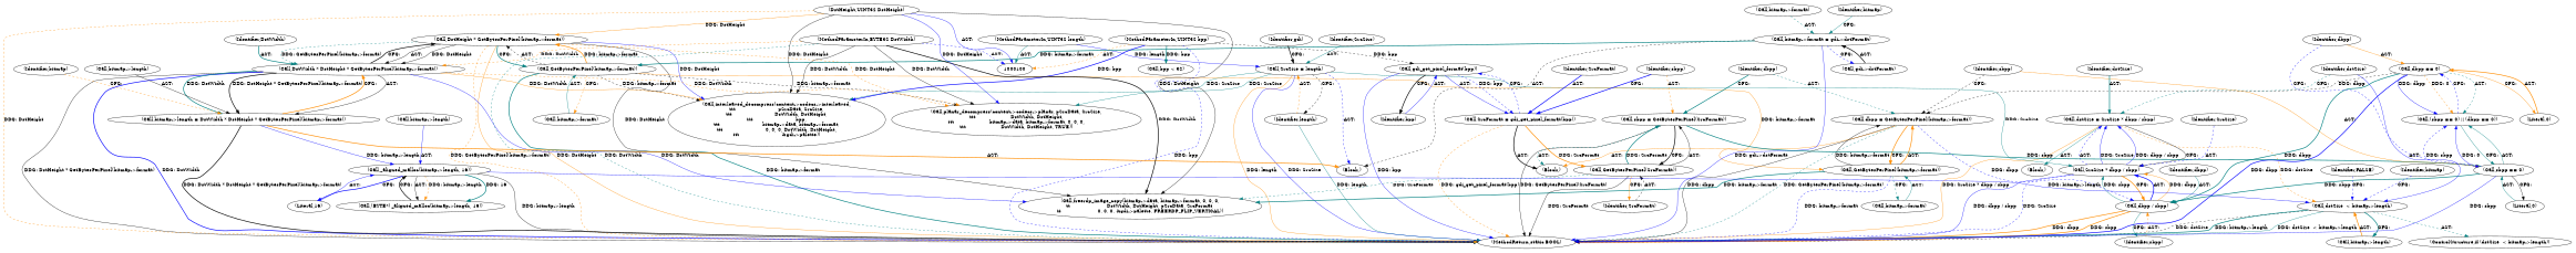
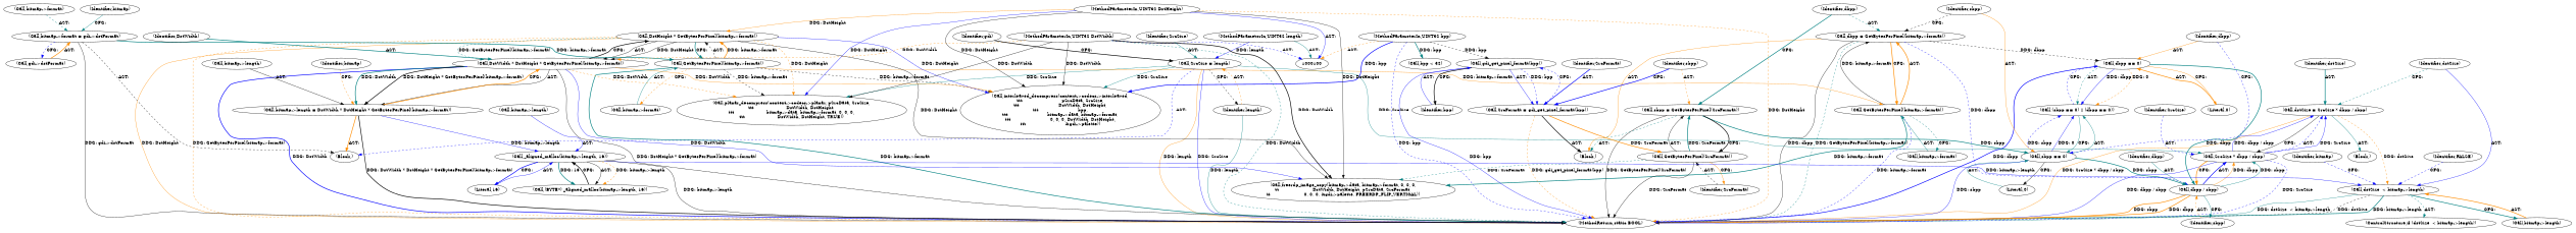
  digraph {
    edge [color=teal style=solid]
    n1 [label="(Call,dstSize  < bitmap->length)"]
    n2 [label="(ControlStructure,if (dstSize  < bitmap->length))"]
    n3 [label="(MethodReturn,static BOOL)"]
    n4 [label="(Call,bitmap->length)"]
    n5 [label="(Call,dstSize = SrcSize * dbpp / sbpp)"]
    n6 [label="(Call,SrcSize * dbpp / sbpp)"]
    n7 [label="(Block,)"]
    n8 [label="(Call,dbpp / sbpp)"]
    n9 [label="(Identifier,sbpp)"]
    n10 [label="(Call,SrcSize = length)"]
    n11 [label="(Identifier,length)"]
    n12 [label="(Block,)"]
    n13 [label="(Call,planar_decompress(context->codecs->planar, pSrcData, SrcSize,\n\t\t\t                       DstWidth, DstHeight,\n\t\t\t                       bitmap->data, bitmap->format, 0, 0, 0,\n\t\t\t                       DstWidth, DstHeight, TRUE))"]
    n14 [label="(Call,interleaved_decompress(context->codecs->interleaved,\n\t\t\t                            pSrcData, SrcSize,\n\t\t\t                            DstWidth, DstHeight,\n\t\t\t                            bpp,\n\t\t\t                            bitmap->data, bitmap->format,\n\t\t\t                            0, 0, 0, DstWidth, DstHeight,\n\t\t\t                            &gdi->palette))"]
    n15 [label="(MethodParameterIn,UINT32 length)"]
    1000100
    n17 [label="(Call,dbpp == 0)"]
    n18 [label="(Call,(sbpp == 0) || (dbpp == 0))"]
    n19 [label="(Literal,0)"]
    n20 [label="(Call,sbpp == 0)"]
    n21 [label="(Call,dbpp = GetBytesPerPixel(bitmap->format))"]
    n22 [label="(Call,GetBytesPerPixel(bitmap->format))"]
    n23 [label="(Block,)"]
    n24 [label="(Call,freerdp_image_copy(bitmap->data, bitmap->format, 0, 0, 0,\n\t\t                        DstWidth, DstHeight, pSrcData, SrcFormat,\n\t\t                        0, 0, 0, &gdi->palette, FREERDP_FLIP_VERTICAL))"]
    n25 [label="(Call,bitmap->format)"]
    n26 [label="(Call,GetBytesPerPixel(bitmap->format))"]
    n27 [label="(Call,DstHeight * GetBytesPerPixel(bitmap->format))"]
    n28 [label="(Call,bitmap->format)"]
    n29 [label="(Call,DstWidth * DstHeight * GetBytesPerPixel(bitmap->format))"]
    n30 [label="(Call,bitmap->format = gdi->dstFormat)"]
    n31 [label="(Call,gdi->dstFormat)"]
    n32 [label="(Literal,0)"]
    n33 [label="(Call,sbpp = GetBytesPerPixel(SrcFormat))"]
    n34 [label="(Call,GetBytesPerPixel(SrcFormat))"]
    n35 [label="(Identifier,SrcFormat)"]
    n36 [label="(Call,SrcFormat = gdi_get_pixel_format(bpp))"]
    n37 [label="(Call,gdi_get_pixel_format(bpp))"]
    n38 [label="(Identifier,bpp)"]
    n39 [label="(MethodParameterIn,UINT32 bpp)"]
    n40 [label="(Call,bpp < 32)"]
    n41 [label="(Call,_aligned_malloc(bitmap->length, 16))"]
    n42 [label="(Call,(BYTE*) _aligned_malloc(bitmap->length, 16))"]
    n43 [label="(Literal,16)"]
    n44 [label="(Call,bitmap->length = DstWidth * DstHeight * GetBytesPerPixel(bitmap->format))"]
-   n45 [label="(MethodParameterIn,BYTE32 DstWidth)"]
-   n46 [label="(DstHeight,UINT32 DstHeight)"]
+   n45 [label="(MethodParameterIn,UINT32 DstWidth)"]
+   n46 [label="(MethodParameterIn,UINT32 DstHeight)"]
    n47 [label="(Identifier,gdi)"]
    n48 [label="(Identifier,DstWidth)"]
    n49 [label="(Identifier,dbpp)"]
    n50 [label="(Identifier,SrcSize)"]
    n51 [label="(Identifier,sbpp)"]
    n52 [label="(Identifier,dbpp)"]
    n53 [label="(Call,bitmap->format)"]
    n54 [label="(Identifier,dstSize)"]
    n55 [label="(Identifier,FALSE)"]
    n56 [label="(Identifier,SrcSize)"]
    n57 [label="(Identifier,bitmap)"]
    n58 [label="(Identifier,dbpp)"]
    n59 [label="(Identifier,bitmap)"]
    n60 [label="(Identifier,dstSize)"]
    n61 [label="(Call,bitmap->length)"]
    n62 [label="(Identifier,sbpp)"]
    n63 [label="(Identifier,bitmap)"]
    n64 [label="(Identifier,SrcFormat)"]
    n65 [label="(Call,bitmap->length)"]
    n1 -> n2 [label="AST: " style=dashed]
    n1 -> n3 [label="DDG: dstSize  < bitmap->length"]
    n1 -> n3 [color=black label="DDG: dstSize" style=dashed]
    n1 -> n3 [label="DDG: bitmap->length" style=bold]
    n1 -> n4 [label="CFG: " style=bold]
    n4 -> n1 [color=darkorange label="AST: " style=bold]
    n5 -> n1 [color=darkorange label="DDG: dstSize" style=dashed]
    n5 -> n3 [color=darkorange label="DDG: SrcSize * dbpp / sbpp"]
    n5 -> n6 [color=black label="CFG: "]
    n5 -> n7 [label="AST: "]
    n6 -> n3 [color=blue label="DDG: dbpp / sbpp"]
    n6 -> n3 [color=blue label="DDG: SrcSize" style=dashed]
    n6 -> n5 [color=blue label="AST: " style=dashed]
    n6 -> n5 [color=blue label="DDG: SrcSize"]
    n6 -> n5 [color=blue label="DDG: dbpp / sbpp"]
    n6 -> n8 [color=darkorange label="CFG: " style=bold]
    n8 -> n3 [color=darkorange label="DDG: dbpp" style=bold]
    n8 -> n3 [color=darkorange label="DDG: sbpp" style=bold]
    n8 -> n6 [color=blue label="AST: " style=bold]
    n8 -> n6 [color=darkorange label="DDG: dbpp"]
    n8 -> n6 [label="DDG: sbpp"]
    n8 -> n9 [label="CFG: "]
    n9 -> n8 [color=darkorange label="AST: " style=dashed]
    n10 -> n3 [color=darkorange label="DDG: length"]
    n10 -> n3 [color=blue label="DDG: SrcSize"]
    n10 -> n6 [label="DDG: SrcSize"]
    n10 -> n11 [color=black label="CFG: " style=dashed]
    n10 -> n12 [color=blue label="AST: " style=dashed]
    n10 -> n13 [label="DDG: SrcSize"]
    n10 -> n14 [label="DDG: SrcSize"]
    n11 -> n3 [label="DDG: length"]
    n11 -> n10 [color=darkorange label="AST: " style=dashed]
    n15 -> n10 [color=blue label="DDG: length"]
    n15 -> 1000100 [label="AST: "]
    n17 -> n3 [color=blue label="DDG: dbpp" style=bold]
    n17 -> n8 [label="DDG: dbpp" style=bold]
    n17 -> n18 [label="AST: " style=dashed]
    n17 -> n18 [color=blue label="DDG: dbpp"]
    n17 -> n18 [color=darkorange label="DDG: 0" style=dashed]
    n17 -> n19 [color=darkorange label="CFG: "]
    n18 -> n17 [color=blue label="CFG: " style=dashed]
    n18 -> n20 [label="CFG: "]
    n19 -> n17 [color=darkorange label="AST: " style=bold]
    n20 -> n3 [color=blue label="DDG: sbpp"]
    n20 -> n8 [label="DDG: sbpp" style=bold]
    n20 -> n18 [label="AST: "]
    n20 -> n18 [color=blue label="DDG: sbpp" style=dashed]
    n20 -> n18 [color=blue label="DDG: 0"]
    n20 -> n32 [color=black label="CFG: "]
    n21 -> n3 [label="DDG: GetBytesPerPixel(bitmap->format)" style=dashed]
    n21 -> n3 [color=black label="DDG: dbpp"]
    n21 -> n8 [color=blue label="DDG: dbpp" style=dashed]
-   n17 -> n21 [color=black label="DDG: dbpp" style=dashed]
+   n21 -> n17 [color=black label="DDG: dbpp" style=dashed]
    n21 -> n22 [color=darkorange label="CFG: " style=bold]
    n21 -> n23 [color=darkorange label="AST: "]
    n22 -> n3 [color=blue label="DDG: bitmap->format" style=dashed]
    n22 -> n21 [color=darkorange label="AST: " style=bold]
    n22 -> n21 [color=black label="DDG: bitmap->format"]
    n22 -> n24 [label="DDG: bitmap->format" style=bold]
    n22 -> n25 [label="CFG: " style=dashed]
    n25 -> n22 [label="AST: "]
    n26 -> n3 [label="DDG: bitmap->format" style=bold]
    n26 -> n13 [color=black label="DDG: bitmap->format" style=dashed]
    n26 -> n14 [color=black label="DDG: bitmap->format" style=dashed]
    n26 -> n22 [color=darkorange label="DDG: bitmap->format"]
    n26 -> n27 [color=black label="AST: " style=dashed]
    n26 -> n27 [color=darkorange label="DDG: bitmap->format" style=bold]
    n26 -> n28 [color=darkorange label="CFG: " style=dashed]
    n27 -> n3 [color=darkorange label="DDG: GetBytesPerPixel(bitmap->format)" style=dashed]
    n27 -> n3 [color=darkorange label="DDG: DstHeight"]
    n27 -> n13 [color=darkorange label="DDG: DstHeight" style=dashed]
    n27 -> n14 [color=blue label="DDG: DstHeight"]
    n27 -> n24 [color=black label="DDG: DstHeight"]
    n27 -> n26 [label="CFG: " style=bold]
    n27 -> n29 [color=black label="AST: "]
    n27 -> n29 [color=black label="DDG: DstHeight"]
    n27 -> n29 [label="DDG: GetBytesPerPixel(bitmap->format)" style=dashed]
    n28 -> n26 [label="AST: "]
    n29 -> n3 [color=black label="DDG: DstHeight * GetBytesPerPixel(bitmap->format)"]
    n29 -> n3 [color=blue label="DDG: DstWidth" style=bold]
    n29 -> n13 [color=darkorange label="DDG: DstWidth" style=dashed]
    n29 -> n14 [color=darkorange label="DDG: DstWidth"]
    n29 -> n24 [color=blue label="DDG: DstWidth"]
    n29 -> n27 [color=black label="CFG: " style=bold]
    n29 -> n44 [color=black label="AST: "]
    n29 -> n44 [label="DDG: DstWidth" style=bold]
    n29 -> n44 [color=black label="DDG: DstHeight * GetBytesPerPixel(bitmap->format)" style=bold]
-   n30 -> n3 [color=blue label="DDG: gdi->dstFormat"]
+   n30 -> n3 [color=black label="DDG: gdi->dstFormat"]
    n30 -> n12 [color=black label="AST: " style=dashed]
    n30 -> n26 [label="DDG: bitmap->format" style=bold]
    n30 -> n31 [color=blue label="CFG: " style=dashed]
-   n31 -> n30 [color=black label="AST: " style=bold]
+   n31 -> n30 [color=darkorange label="AST: " style=bold]
    n32 -> n20 [label="AST: "]
    n33 -> n3 [color=black label="DDG: GetBytesPerPixel(SrcFormat)"]
    n33 -> n20 [label="DDG: sbpp" style=bold]
    n33 -> n23 [label="AST: " style=dashed]
    n33 -> n34 [color=black label="CFG: " style=bold]
    n34 -> n3 [color=black label="DDG: SrcFormat"]
    n34 -> n24 [label="DDG: SrcFormat" style=dashed]
    n34 -> n33 [color=black label="AST: "]
    n34 -> n33 [label="DDG: SrcFormat" style=bold]
    n34 -> n35 [color=darkorange label="CFG: "]
    n35 -> n34 [color=black label="AST: " style=dashed]
    n36 -> n3 [color=darkorange label="DDG: gdi_get_pixel_format(bpp)" style=dashed]
    n36 -> n23 [color=black label="AST: " style=bold]
    n36 -> n34 [color=darkorange label="DDG: SrcFormat" style=bold]
    n36 -> n37 [color=blue label="CFG: " style=dashed]
    n37 -> n3 [color=blue label="DDG: bpp"]
    n37 -> n36 [color=blue label="AST: "]
    n37 -> n36 [color=blue label="DDG: bpp" style=dashed]
    n37 -> n38 [color=black label="CFG: " style=bold]
    n38 -> n37 [color=blue label="AST: "]
    n39 -> n3 [color=blue label="DDG: bpp" style=dashed]
    n39 -> n14 [color=blue label="DDG: bpp" style=bold]
    n39 -> 1000100 [color=darkorange label="AST: " style=dashed]
    n39 -> n37 [color=black label="DDG: bpp" style=dashed]
    n39 -> n40 [label="DDG: bpp" style=bold]
    n41 -> n1 [color=blue label="DDG: bitmap->length"]
    n41 -> n3 [color=black label="DDG: bitmap->length"]
    n41 -> n42 [color=black label="AST: "]
    n41 -> n42 [color=darkorange label="DDG: bitmap->length" style=dashed]
    n41 -> n42 [label="DDG: 16" style=bold]
    n41 -> n43 [color=blue label="CFG: " style=bold]
    n42 -> n41 [color=black label="CFG: " style=bold]
    n43 -> n41 [color=blue label="AST: "]
    n44 -> n3 [color=black label="DDG: DstWidth * DstHeight * GetBytesPerPixel(bitmap->format)" style=bold]
    n44 -> n12 [color=darkorange label="AST: " style=bold]
    n44 -> n29 [color=darkorange label="CFG: " style=bold]
    n44 -> n41 [color=blue label="DDG: bitmap->length"]
    n45 -> n3 [label="DDG: DstWidth" style=dashed]
    n45 -> n13 [color=black label="DDG: DstWidth"]
    n45 -> n14 [color=black label="DDG: DstWidth"]
    n45 -> 1000100 [color=blue label="AST: " style=dashed]
    n45 -> n24 [color=black label="DDG: DstWidth" style=bold]
    n45 -> n29 [color=darkorange label="DDG: DstWidth" style=dashed]
    n46 -> n3 [color=darkorange label="DDG: DstHeight" style=dashed]
    n46 -> n13 [color=blue label="DDG: DstHeight"]
    n46 -> n14 [color=black label="DDG: DstHeight"]
    n46 -> 1000100 [color=blue label="AST: "]
    n46 -> n24 [color=black label="DDG: DstHeight"]
    n46 -> n27 [color=darkorange label="DDG: DstHeight"]
    n47 -> n10 [color=black label="CFG: " style=bold]
    n48 -> n29 [label="AST: " style=bold]
    n49 -> n21 [label="AST: " style=dashed]
    n49 -> n33 [label="CFG: " style=bold]
    n50 -> n6 [color=blue label="AST: " style=dashed]
    n51 -> n20 [color=darkorange label="AST: "]
    n51 -> n21 [color=black label="CFG: " style=dashed]
    n52 -> n8 [label="AST: "]
    n53 -> n30 [label="AST: " style=dashed]
    n54 -> n1 [color=blue label="AST: "]
    n54 -> n5 [label="CFG: " style=dashed]
    n55 -> n1 [color=blue label="CFG: " style=dashed]
    n56 -> n10 [label="AST: "]
    n57 -> n30 [label="CFG: "]
    n58 -> n17 [color=darkorange label="AST: "]
    n58 -> n20 [color=blue label="CFG: " style=dashed]
    n59 -> n44 [color=darkorange label="CFG: " style=dashed]
    n60 -> n5 [label="AST: " style=bold]
    n61 -> n41 [color=blue label="AST: "]
    n62 -> n33 [color=darkorange label="AST: " style=dashed]
    n62 -> n36 [color=blue label="CFG: " style=bold]
    n63 -> n1 [color=blue label="CFG: " style=dashed]
    n64 -> n36 [color=blue label="AST: " style=bold]
    n65 -> n44 [color=black label="AST: "]
  }
